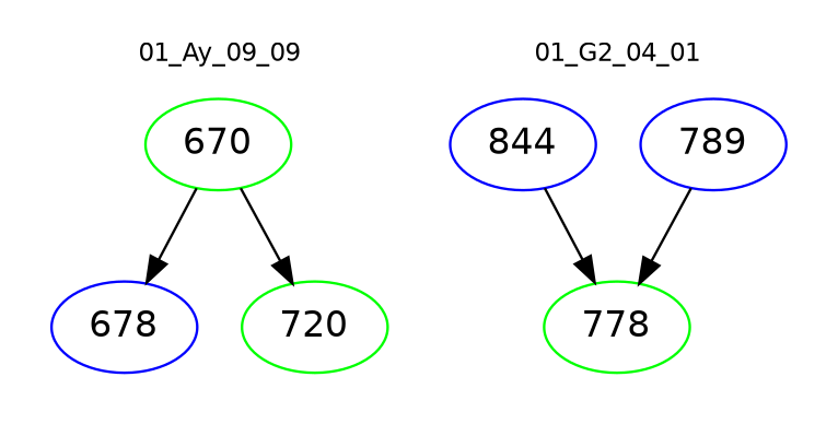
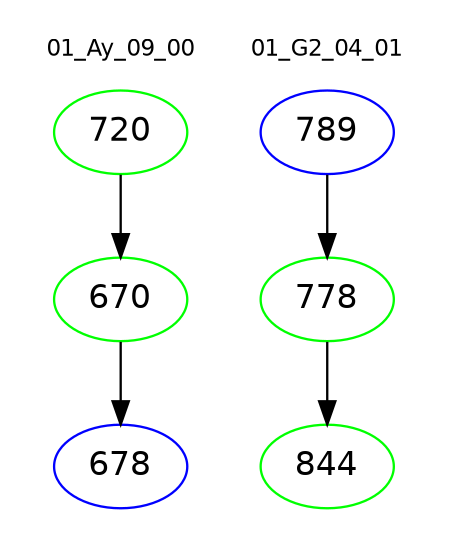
  digraph {
    fontname="DejaVu Sans"
    node [color=green fontname="DejaVu Sans"]
    edge [color=black fontname="DejaVu Sans"]
    n1 [color=blue label=678]
    n2 [label=670]
    n3 [label=720]
    n4 [color=blue label=789]
    n5 [label=778]
-   n6 [color=blue label=844]
+   n6 [label=844]
    subgraph cluster_1 {
      color=white
      fontsize=10
-     label="01_Ay_09_09"
+     label="01_Ay_09_00"
      n1
      n2
      n3
    }
    subgraph cluster_2 {
      color=white
      fontsize=10
      label="01_G2_04_01"
      n4
      n5
      n6
    }
    n2 -> n1
-   n2 -> n3
+   n3 -> n2
    n4 -> n5
-   n6 -> n5
+   n5 -> n6
  }
